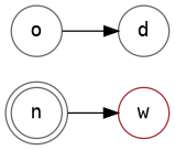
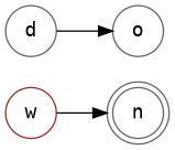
  digraph {
    fontname="DejaVu Sans Mono"
    rankdir=LR
    node [color=gray40 fontname="DejaVu Sans Mono" shape=circle]
    edge [fontname="DejaVu Sans Mono"]
    n [shape=doublecircle]
    d
    o
    w [color=brown]
-   o -> d
-   n -> w
+   d -> o
+   w -> n
  }
